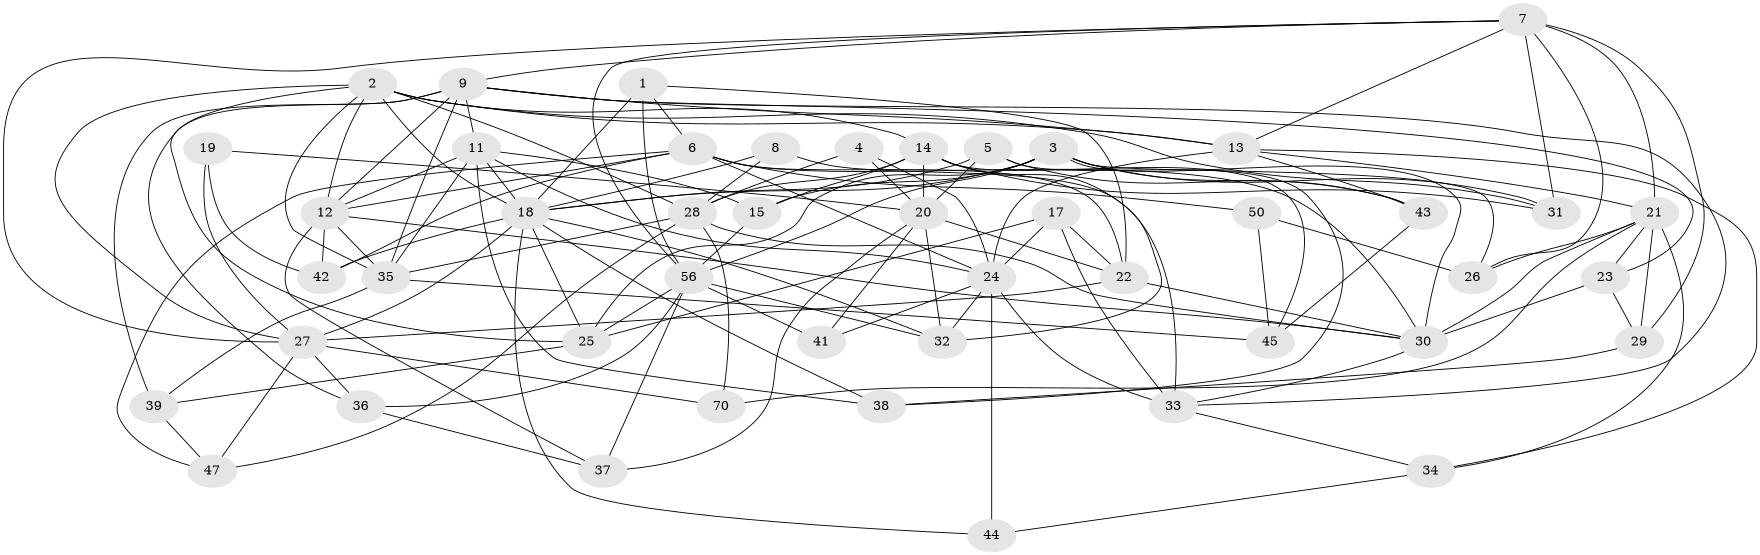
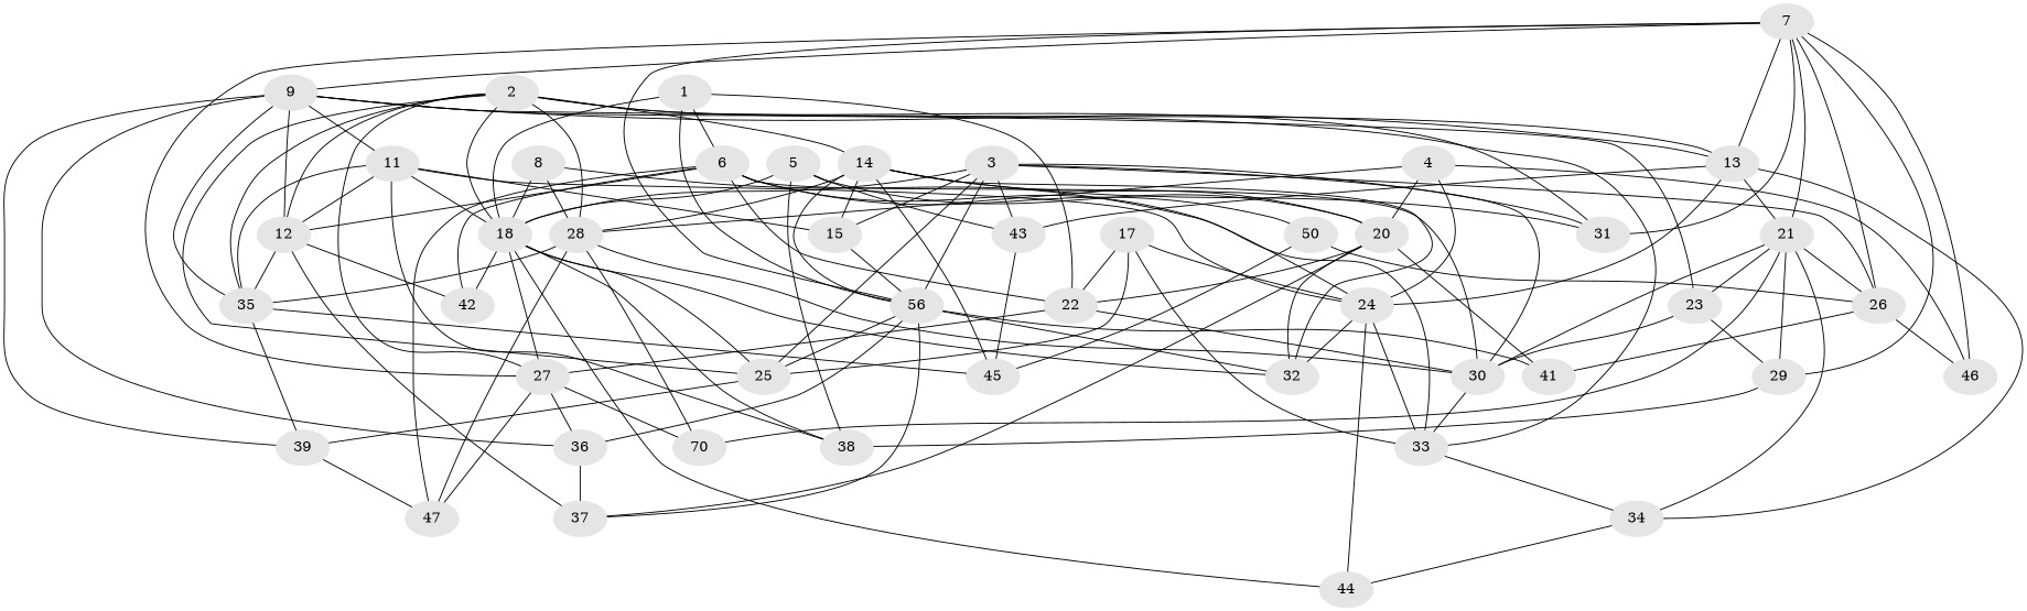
  graph {
    node [color=gray90 style=filled]
    edge [weight=1.0]
    1
    6
    n3 [label=56]
    18
    22
    12
    30
    24
    n9 [label=50]
    42
    47
    7
    13
    27
    31
    26
+   46
    9
    21
    29
    25
    41
    36
    37
    32
    38
    44
    2
    14
    28
    35
    43
    34
    20
    15
    45
    39
    n38 [label=70]
    3
    33
    4
    5
    11
    23
    8
    17
-   19
    1 -- 6
    1 -- n3 [weight=2.0]
    1 -- 18
    1 -- 22
    6 -- 22
    6 -- 12
    6 -- 30
    6 -- 24
    6 -- n9
    6 -- 42
    6 -- 47 [weight=2.0]
    n3 -- 25
    n3 -- 41
    n3 -- 36
    n3 -- 37
    n3 -- 32
    18 -- 42
    18 -- 27
    18 -- 25
    18 -- 32
    18 -- 38
    18 -- 44
    22 -- 30
    22 -- 27
-   12 -- 30
    12 -- 42
    12 -- 37
    12 -- 35 [weight=2.0]
    30 -- 33
-   24 -- 41
+   26 -- 41
    24 -- 32 [weight=2.0]
    24 -- 44 [weight=2.0]
    24 -- 33
    n9 -- 26 [weight=2.0]
    n9 -- 45
    7 -- n3
    7 -- 13
    7 -- 27
    7 -- 31
    7 -- 26
+   7 -- 46
    7 -- 9
    7 -- 21
    7 -- 29
    13 -- 24
    13 -- 21
    13 -- 43
    13 -- 34
    27 -- 47
    27 -- 36
    27 -- n38 [weight=2.0]
+   26 -- 46
    9 -- 12 [weight=2.0]
    9 -- 13
    9 -- 36
    9 -- 35
    9 -- 39
    9 -- 33
    9 -- 11
    9 -- 23
    21 -- 30
    21 -- 26 [weight=3.0]
    21 -- 29 [weight=3.0]
    21 -- 34
    21 -- n38
    21 -- 23
    29 -- 38
    25 -- 39
    36 -- 37
    2 -- 18
    2 -- 12
    2 -- 13 [weight=2.0]
    2 -- 27
    2 -- 31
    2 -- 25
    2 -- 14
    2 -- 28
    2 -- 35
+   14 -- n3 [weight=2.0]
    14 -- 31
    14 -- 32
    14 -- 28 [weight=2.0]
    14 -- 20
    14 -- 15
    14 -- 45
    28 -- 30
    28 -- 47 [weight=2.0]
    28 -- 35
    28 -- n38
    35 -- 45
    35 -- 39
    43 -- 45
    34 -- 44
    20 -- 22 [weight=3.0]
    20 -- 41
    20 -- 37
    20 -- 32 [weight=2.0]
    15 -- n3
    39 -- 47
    3 -- n3
    3 -- 18
    3 -- 30
    3 -- 31
    3 -- 26
    3 -- 25
    3 -- 43
    3 -- 15
    33 -- 34
    4 -- 24
+   4 -- 46
    4 -- 28
    4 -- 20
    5 -- 18
    5 -- 38
    5 -- 43
    5 -- 20
    11 -- 18
    11 -- 12 [weight=2.0]
    11 -- 24
    11 -- 38
    11 -- 35
    11 -- 15
    23 -- 30
    23 -- 29
    8 -- 18
    8 -- 28
    8 -- 33 [weight=2.0]
    17 -- 22
    17 -- 24
    17 -- 25 [weight=2.0]
    17 -- 33 [weight=2.0]
-   19 -- 42
-   19 -- 27 [weight=2.0]
-   19 -- 20
  }
